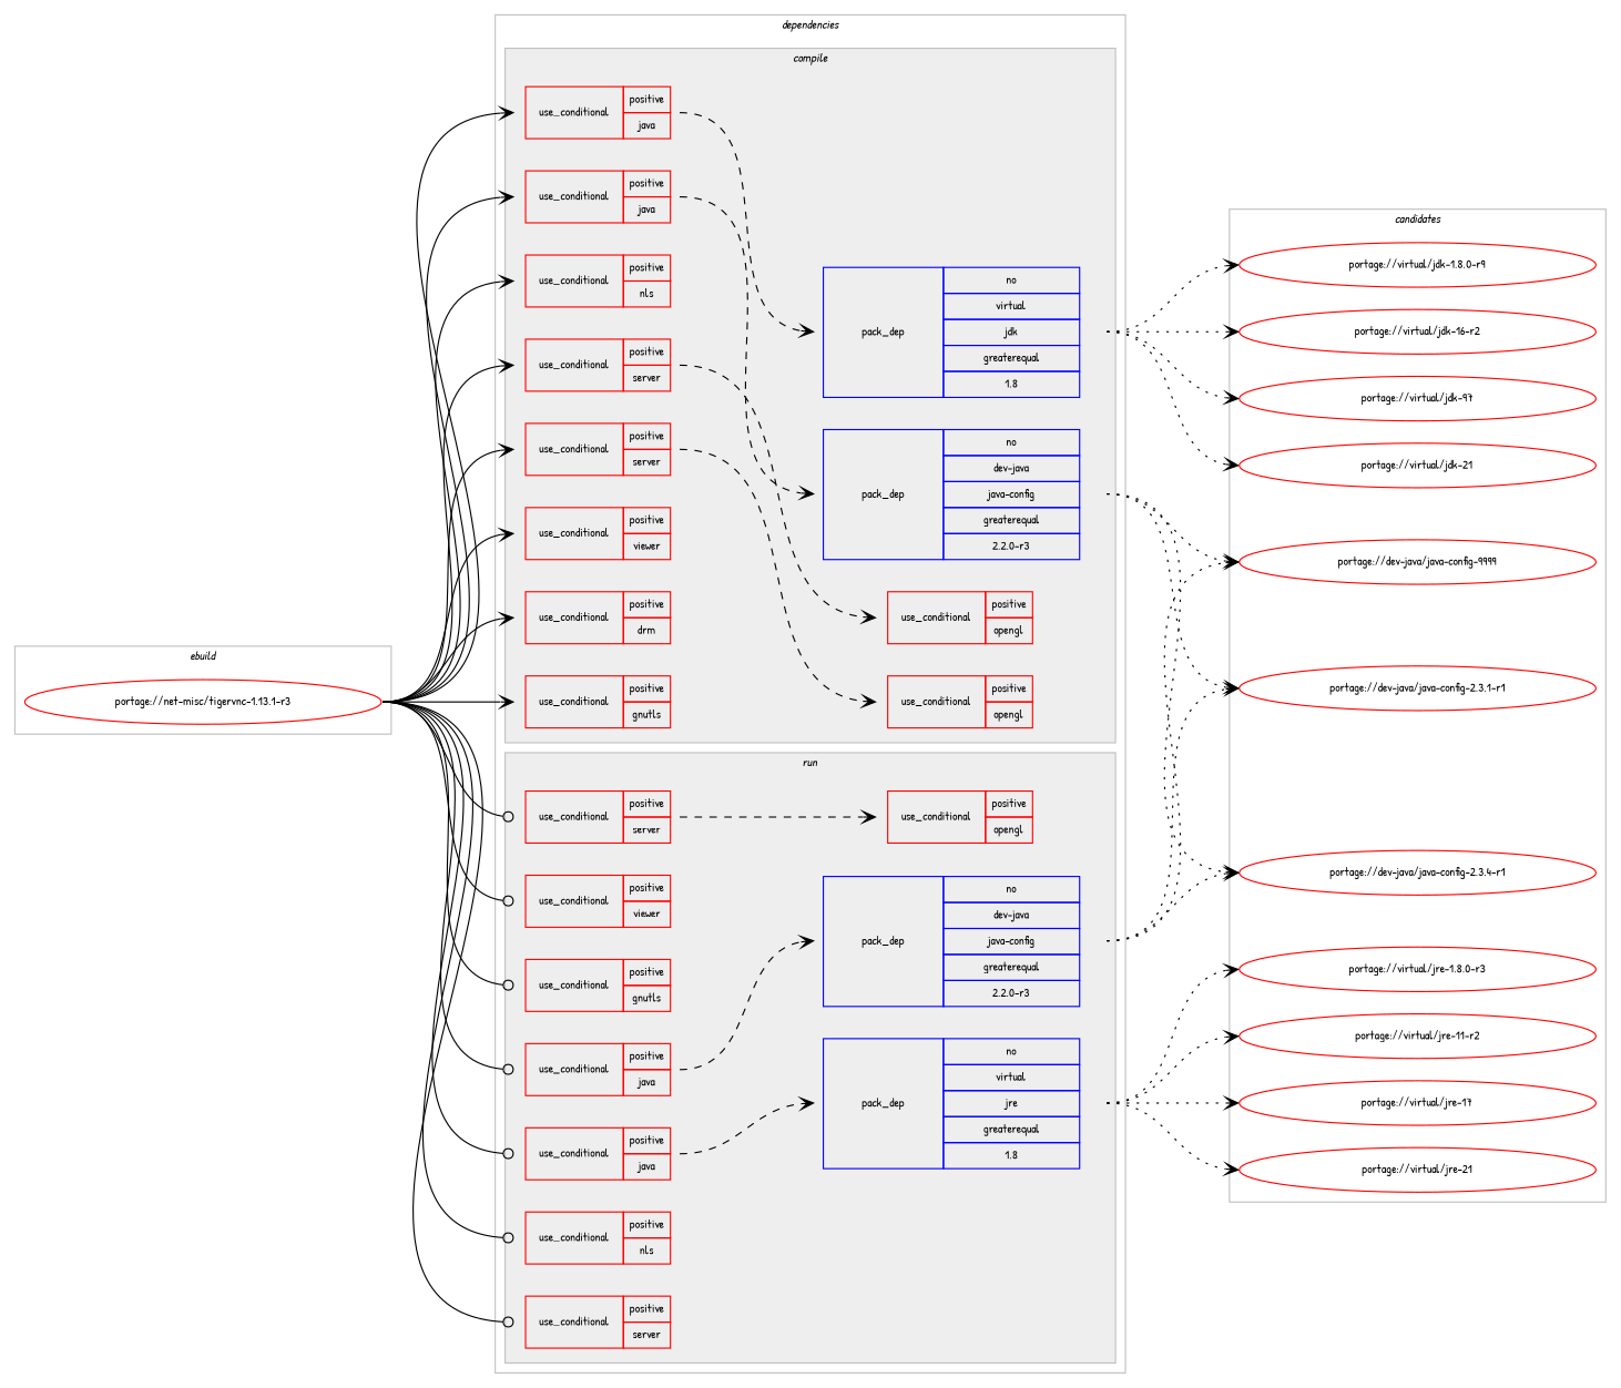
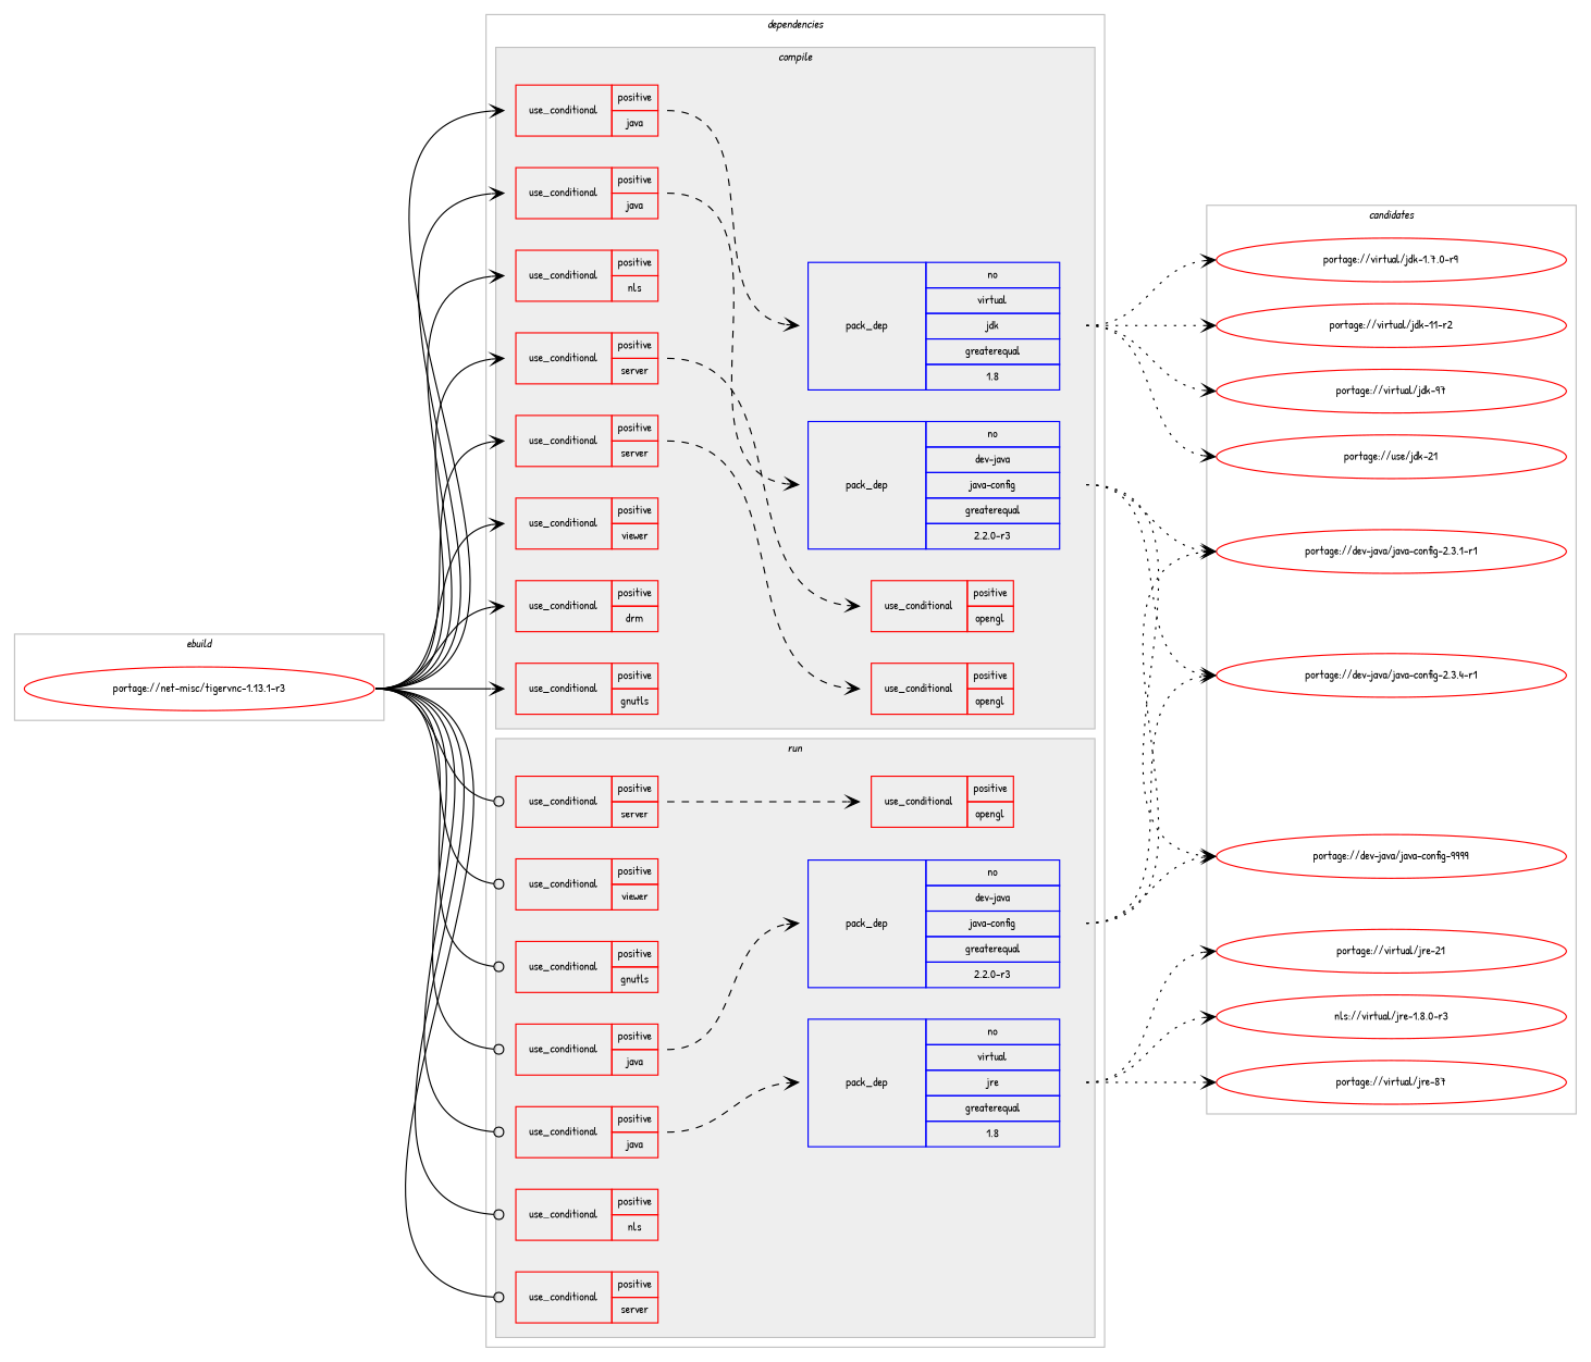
  digraph {
    compound=true
    concentrate=true
    fontname="Patrick Hand"
    fontsize=10
    newrank=true
    rankdir=LR
    ranksep=1.5
    node [color=red fontname="Patrick Hand" fontsize=10 shape=none]
    edge [arrowhead=vee fontname="Patrick Hand" headport=w style=solid tailport=e weight=20]
    n1 [label="portage://net-misc/tigervnc-1.13.1-r3" width=4 shape=""]
    n2 [label=<<TABLE BORDER="0" CELLBORDER="1" CELLSPACING="0" CELLPADDING="4"><TR><TD ROWSPAN="3" CELLPADDING="10">use_conditional</TD></TR><TR><TD>positive</TD></TR><TR><TD>drm</TD></TR></TABLE>>]
    n3 [label=<<TABLE BORDER="0" CELLBORDER="1" CELLSPACING="0" CELLPADDING="4"><TR><TD ROWSPAN="3" CELLPADDING="10">use_conditional</TD></TR><TR><TD>positive</TD></TR><TR><TD>gnutls</TD></TR></TABLE>>]
    n4 [color=blue label=<<TABLE BORDER="0" CELLBORDER="1" CELLSPACING="0" CELLPADDING="4" WIDTH="220"><TR><TD ROWSPAN="6" CELLPADDING="30">pack_dep</TD></TR><TR><TD WIDTH="110">no</TD></TR><TR><TD>dev-java</TD></TR><TR><TD>java-config</TD></TR><TR><TD>greaterequal</TD></TR><TR><TD>2.2.0-r3</TD></TR></TABLE>>]
    n5 [label=<<TABLE BORDER="0" CELLBORDER="1" CELLSPACING="0" CELLPADDING="4"><TR><TD ROWSPAN="3" CELLPADDING="10">use_conditional</TD></TR><TR><TD>positive</TD></TR><TR><TD>java</TD></TR></TABLE>>]
    n6 [color=blue label=<<TABLE BORDER="0" CELLBORDER="1" CELLSPACING="0" CELLPADDING="4" WIDTH="220"><TR><TD ROWSPAN="6" CELLPADDING="30">pack_dep</TD></TR><TR><TD WIDTH="110">no</TD></TR><TR><TD>virtual</TD></TR><TR><TD>jdk</TD></TR><TR><TD>greaterequal</TD></TR><TR><TD>1.8</TD></TR></TABLE>>]
    n7 [label=<<TABLE BORDER="0" CELLBORDER="1" CELLSPACING="0" CELLPADDING="4"><TR><TD ROWSPAN="3" CELLPADDING="10">use_conditional</TD></TR><TR><TD>positive</TD></TR><TR><TD>java</TD></TR></TABLE>>]
    n8 [label=<<TABLE BORDER="0" CELLBORDER="1" CELLSPACING="0" CELLPADDING="4"><TR><TD ROWSPAN="3" CELLPADDING="10">use_conditional</TD></TR><TR><TD>positive</TD></TR><TR><TD>nls</TD></TR></TABLE>>]
    n9 [label=<<TABLE BORDER="0" CELLBORDER="1" CELLSPACING="0" CELLPADDING="4"><TR><TD ROWSPAN="3" CELLPADDING="10">use_conditional</TD></TR><TR><TD>positive</TD></TR><TR><TD>opengl</TD></TR></TABLE>>]
    n10 [label=<<TABLE BORDER="0" CELLBORDER="1" CELLSPACING="0" CELLPADDING="4"><TR><TD ROWSPAN="3" CELLPADDING="10">use_conditional</TD></TR><TR><TD>positive</TD></TR><TR><TD>server</TD></TR></TABLE>>]
    n11 [label=<<TABLE BORDER="0" CELLBORDER="1" CELLSPACING="0" CELLPADDING="4"><TR><TD ROWSPAN="3" CELLPADDING="10">use_conditional</TD></TR><TR><TD>positive</TD></TR><TR><TD>opengl</TD></TR></TABLE>>]
    n12 [label=<<TABLE BORDER="0" CELLBORDER="1" CELLSPACING="0" CELLPADDING="4"><TR><TD ROWSPAN="3" CELLPADDING="10">use_conditional</TD></TR><TR><TD>positive</TD></TR><TR><TD>server</TD></TR></TABLE>>]
    n13 [label=<<TABLE BORDER="0" CELLBORDER="1" CELLSPACING="0" CELLPADDING="4"><TR><TD ROWSPAN="3" CELLPADDING="10">use_conditional</TD></TR><TR><TD>positive</TD></TR><TR><TD>viewer</TD></TR></TABLE>>]
    n14 [label=<<TABLE BORDER="0" CELLBORDER="1" CELLSPACING="0" CELLPADDING="4"><TR><TD ROWSPAN="3" CELLPADDING="10">use_conditional</TD></TR><TR><TD>positive</TD></TR><TR><TD>gnutls</TD></TR></TABLE>>]
    n15 [color=blue label=<<TABLE BORDER="0" CELLBORDER="1" CELLSPACING="0" CELLPADDING="4" WIDTH="220"><TR><TD ROWSPAN="6" CELLPADDING="30">pack_dep</TD></TR><TR><TD WIDTH="110">no</TD></TR><TR><TD>dev-java</TD></TR><TR><TD>java-config</TD></TR><TR><TD>greaterequal</TD></TR><TR><TD>2.2.0-r3</TD></TR></TABLE>>]
    n16 [label=<<TABLE BORDER="0" CELLBORDER="1" CELLSPACING="0" CELLPADDING="4"><TR><TD ROWSPAN="3" CELLPADDING="10">use_conditional</TD></TR><TR><TD>positive</TD></TR><TR><TD>java</TD></TR></TABLE>>]
    n17 [color=blue label=<<TABLE BORDER="0" CELLBORDER="1" CELLSPACING="0" CELLPADDING="4" WIDTH="220"><TR><TD ROWSPAN="6" CELLPADDING="30">pack_dep</TD></TR><TR><TD WIDTH="110">no</TD></TR><TR><TD>virtual</TD></TR><TR><TD>jre</TD></TR><TR><TD>greaterequal</TD></TR><TR><TD>1.8</TD></TR></TABLE>>]
    n18 [label=<<TABLE BORDER="0" CELLBORDER="1" CELLSPACING="0" CELLPADDING="4"><TR><TD ROWSPAN="3" CELLPADDING="10">use_conditional</TD></TR><TR><TD>positive</TD></TR><TR><TD>java</TD></TR></TABLE>>]
    n19 [label=<<TABLE BORDER="0" CELLBORDER="1" CELLSPACING="0" CELLPADDING="4"><TR><TD ROWSPAN="3" CELLPADDING="10">use_conditional</TD></TR><TR><TD>positive</TD></TR><TR><TD>nls</TD></TR></TABLE>>]
    n20 [label=<<TABLE BORDER="0" CELLBORDER="1" CELLSPACING="0" CELLPADDING="4"><TR><TD ROWSPAN="3" CELLPADDING="10">use_conditional</TD></TR><TR><TD>positive</TD></TR><TR><TD>server</TD></TR></TABLE>>]
    n21 [label=<<TABLE BORDER="0" CELLBORDER="1" CELLSPACING="0" CELLPADDING="4"><TR><TD ROWSPAN="3" CELLPADDING="10">use_conditional</TD></TR><TR><TD>positive</TD></TR><TR><TD>opengl</TD></TR></TABLE>>]
    n22 [label=<<TABLE BORDER="0" CELLBORDER="1" CELLSPACING="0" CELLPADDING="4"><TR><TD ROWSPAN="3" CELLPADDING="10">use_conditional</TD></TR><TR><TD>positive</TD></TR><TR><TD>server</TD></TR></TABLE>>]
    n23 [label=<<TABLE BORDER="0" CELLBORDER="1" CELLSPACING="0" CELLPADDING="4"><TR><TD ROWSPAN="3" CELLPADDING="10">use_conditional</TD></TR><TR><TD>positive</TD></TR><TR><TD>viewer</TD></TR></TABLE>>]
    n24 [label="portage://dev-java/java-config-2.3.1-r1" width=4 shape=""]
    n25 [label="portage://dev-java/java-config-2.3.4-r1" width=4 shape=""]
    n26 [label="portage://dev-java/java-config-9999" width=4 shape=""]
-   n27 [label="portage://virtual/jdk-1.8.0-r9" width=4 shape=""]
-   n28 [label="portage://virtual/jdk-16-r2" width=4 shape=""]
+   n27 [label="portage://virtual/jdk-1.7.0-r9" width=4 shape=""]
+   n28 [label="portage://virtual/jdk-11-r2" width=4 shape=""]
    n29 [label="portage://virtual/jdk-97" width=4 shape=""]
-   n30 [label="portage://virtual/jdk-21" width=4 shape=""]
-   n31 [label="portage://virtual/jre-1.8.0-r3" width=4 shape=""]
-   n32 [label="portage://virtual/jre-11-r2" width=4 shape=""]
-   n33 [label="portage://virtual/jre-17" width=4 shape=""]
+   n30 [label="portage://use/jdk-21" width=4 shape=""]
+   n31 [label="nls://virtual/jre-1.8.0-r3" width=4 shape=""]
+   n33 [label="portage://virtual/jre-87" width=4 shape=""]
    n34 [label="portage://virtual/jre-21" width=4 shape=""]
    subgraph cluster_1 {
      color=gray
      label=<<i>ebuild</i>>
      rank=same
      n1
    }
    subgraph cluster_2 {
      color=gray
      label=<<i>dependencies</i>>
      subgraph cluster_3 {
        color=gray
        fillcolor="#eeeeee"
        label=<<i>compile</i>>
        style=filled
        subgraph sub_4 {
          color=gray
          fillcolor="#eeeeee"
          label=<<i>compile</i>>
          style=filled
          n2
        }
        subgraph sub_5 {
          color=gray
          fillcolor="#eeeeee"
          label=<<i>compile</i>>
          style=filled
          n3
        }
        subgraph sub_6 {
          color=gray
          fillcolor="#eeeeee"
          label=<<i>compile</i>>
          style=filled
          n5
          subgraph sub_7 {
            color=gray
            fillcolor="#eeeeee"
            label=<<i>compile</i>>
            style=filled
            n4
          }
        }
        subgraph sub_8 {
          color=gray
          fillcolor="#eeeeee"
          label=<<i>compile</i>>
          style=filled
          n7
          subgraph sub_9 {
            color=gray
            fillcolor="#eeeeee"
            label=<<i>compile</i>>
            style=filled
            n6
          }
        }
        subgraph sub_10 {
          color=gray
          fillcolor="#eeeeee"
          label=<<i>compile</i>>
          style=filled
          n8
        }
        subgraph sub_11 {
          color=gray
          fillcolor="#eeeeee"
          label=<<i>compile</i>>
          style=filled
          n10
          subgraph sub_12 {
            color=gray
            fillcolor="#eeeeee"
            label=<<i>compile</i>>
            style=filled
            n9
          }
        }
        subgraph sub_13 {
          color=gray
          fillcolor="#eeeeee"
          label=<<i>compile</i>>
          style=filled
          n12
          subgraph sub_14 {
            color=gray
            fillcolor="#eeeeee"
            label=<<i>compile</i>>
            style=filled
            n11
          }
        }
        subgraph sub_15 {
          color=gray
          fillcolor="#eeeeee"
          label=<<i>compile</i>>
          style=filled
          n13
        }
      }
      subgraph cluster_16 {
        color=gray
        fillcolor="#eeeeee"
        label=<<i>compile and run</i>>
        style=filled
      }
      subgraph cluster_17 {
        color=gray
        fillcolor="#eeeeee"
        label=<<i>run</i>>
        style=filled
        subgraph sub_18 {
          color=gray
          fillcolor="#eeeeee"
          label=<<i>run</i>>
          style=filled
          n14
        }
        subgraph sub_19 {
          color=gray
          fillcolor="#eeeeee"
          label=<<i>run</i>>
          style=filled
          n16
          subgraph sub_20 {
            color=gray
            fillcolor="#eeeeee"
            label=<<i>run</i>>
            style=filled
            n15
          }
        }
        subgraph sub_21 {
          color=gray
          fillcolor="#eeeeee"
          label=<<i>run</i>>
          style=filled
          n18
          subgraph sub_22 {
            color=gray
            fillcolor="#eeeeee"
            label=<<i>run</i>>
            style=filled
            n17
          }
        }
        subgraph sub_23 {
          color=gray
          fillcolor="#eeeeee"
          label=<<i>run</i>>
          style=filled
          n19
        }
        subgraph sub_24 {
          color=gray
          fillcolor="#eeeeee"
          label=<<i>run</i>>
          style=filled
          n20
        }
        subgraph sub_25 {
          color=gray
          fillcolor="#eeeeee"
          label=<<i>run</i>>
          style=filled
          n22
          subgraph sub_26 {
            color=gray
            fillcolor="#eeeeee"
            label=<<i>run</i>>
            style=filled
            n21
          }
        }
        subgraph sub_27 {
          color=gray
          fillcolor="#eeeeee"
          label=<<i>run</i>>
          style=filled
          n23
        }
      }
    }
    subgraph cluster_28 {
      color=gray
      label=<<i>candidates</i>>
      rank=same
      subgraph sub_29 {
        color=black
        label=<<i>candidates</i>>
        nodesep=1
        rank=same
        n24
        n25
        n26
      }
      subgraph sub_30 {
        color=black
        label=<<i>candidates</i>>
        nodesep=1
        rank=same
        n27
        n28
        n29
        n30
      }
      subgraph sub_31 {
        color=black
        label=<<i>candidates</i>>
        nodesep=1
        rank=same
        n24
        n25
        n26
      }
      subgraph sub_32 {
        color=black
        label=<<i>candidates</i>>
        nodesep=1
        rank=same
        n31
-       n32
        n33
        n34
      }
    }
    n1 -> n2
    n1 -> n3
    n1 -> n5
    n1 -> n7
    n1 -> n8
    n1 -> n10
    n1 -> n12
    n1 -> n13
    n1 -> n14 [arrowhead=odot]
    n1 -> n16 [arrowhead=odot]
    n1 -> n18 [arrowhead=odot]
    n1 -> n19 [arrowhead=odot]
    n1 -> n20 [arrowhead=odot]
    n1 -> n22 [arrowhead=odot]
    n1 -> n23 [arrowhead=odot]
    n4 -> n24 [style=dotted weight=100]
    n4 -> n25 [style=dotted weight=100]
    n4 -> n26 [style=dotted weight=100]
    n5 -> n4 [style=dashed]
    n6 -> n27 [style=dotted weight=100]
    n6 -> n28 [style=dotted weight=100]
    n6 -> n29 [style=dotted weight=100]
    n6 -> n30 [style=dotted weight=100]
    n7 -> n6 [style=dashed]
    n10 -> n9 [style=dashed]
    n12 -> n11 [style=dashed]
    n15 -> n24 [style=dotted weight=100]
    n15 -> n25 [style=dotted weight=100]
    n15 -> n26 [style=dotted weight=100]
    n16 -> n15 [style=dashed]
    n17 -> n31 [style=dotted weight=100]
-   n17 -> n32 [style=dotted weight=100]
    n17 -> n33 [style=dotted weight=100]
    n17 -> n34 [style=dotted weight=100]
    n18 -> n17 [style=dashed]
    n22 -> n21 [style=dashed]
  }
